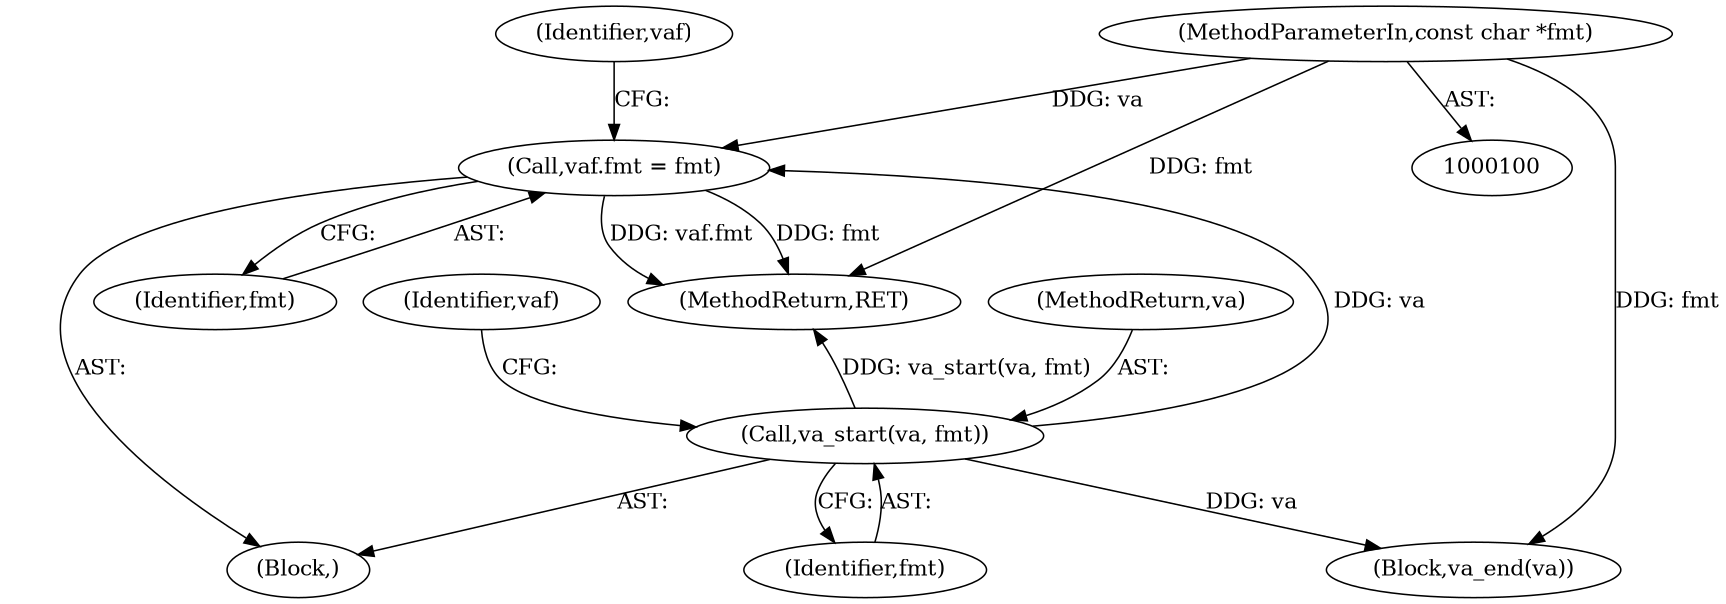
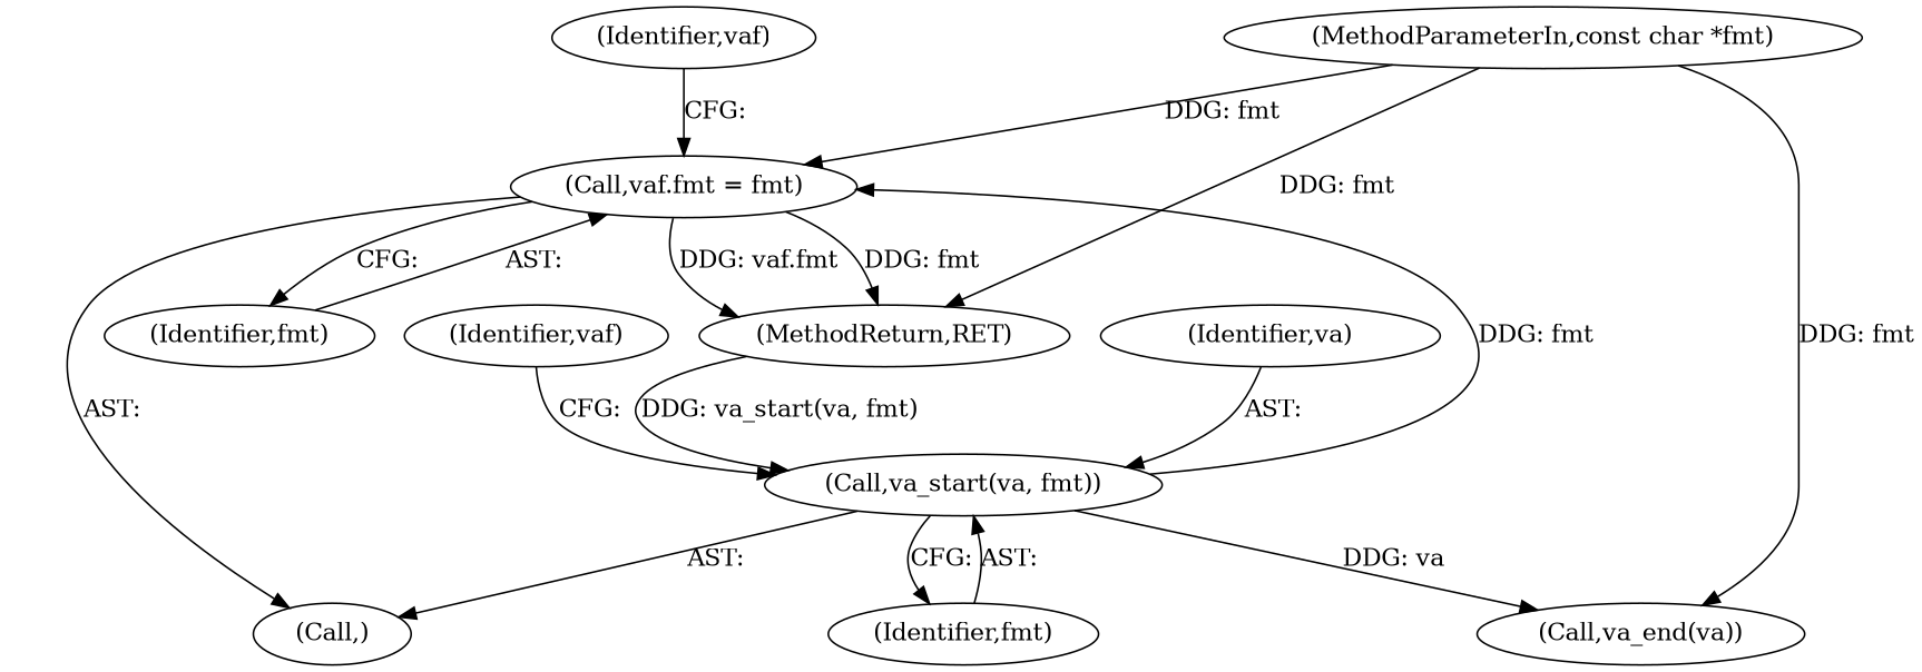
  digraph {
    n1 [label="(Call,vaf.fmt = fmt)"]
    n2 [label="(MethodReturn,RET)"]
    n3 [label="(Identifier,fmt)"]
-   n4 [label="(Block,)"]
+   n4 [label="(Call,)"]
    n5 [label="(Call,va_start(va, fmt))"]
-   n6 [label="(Block,va_end(va))"]
+   n6 [label="(Call,va_end(va))"]
    n7 [label="(Identifier,fmt)"]
    n8 [label="(MethodParameterIn,const char *fmt)"]
-   1000100
    n10 [label="(Identifier,vaf)"]
-   n11 [label="(MethodReturn,va)"]
+   n11 [label="(Identifier,va)"]
    n12 [label="(Identifier,vaf)"]
    n1 -> n2 [label="DDG: fmt"]
    n1 -> n2 [label="DDG: vaf.fmt"]
    n1 -> n3 [label="CFG: "]
    n1 -> n4 [label="AST: "]
    n3 -> n1 [label="AST: "]
-   n5 -> n1 [label="DDG: va"]
-   n5 -> n2 [label="DDG: va_start(va, fmt)"]
+   n5 -> n1 [label="DDG: fmt"]
+   n2 -> n5 [label="DDG: va_start(va, fmt)"]
    n5 -> n4 [label="AST: "]
    n5 -> n6 [label="DDG: va"]
    n5 -> n7 [label="CFG: "]
    n7 -> n5 [label="AST: "]
-   n8 -> n1 [label="DDG: va"]
+   n8 -> n1 [label="DDG: fmt"]
    n8 -> n2 [label="DDG: fmt"]
    n8 -> n6 [label="DDG: fmt"]
-   n8 -> 1000100 [label="AST: "]
    n10 -> n5 [label="CFG: "]
    n11 -> n5 [label="AST: "]
    n12 -> n1 [label="CFG: "]
  }
